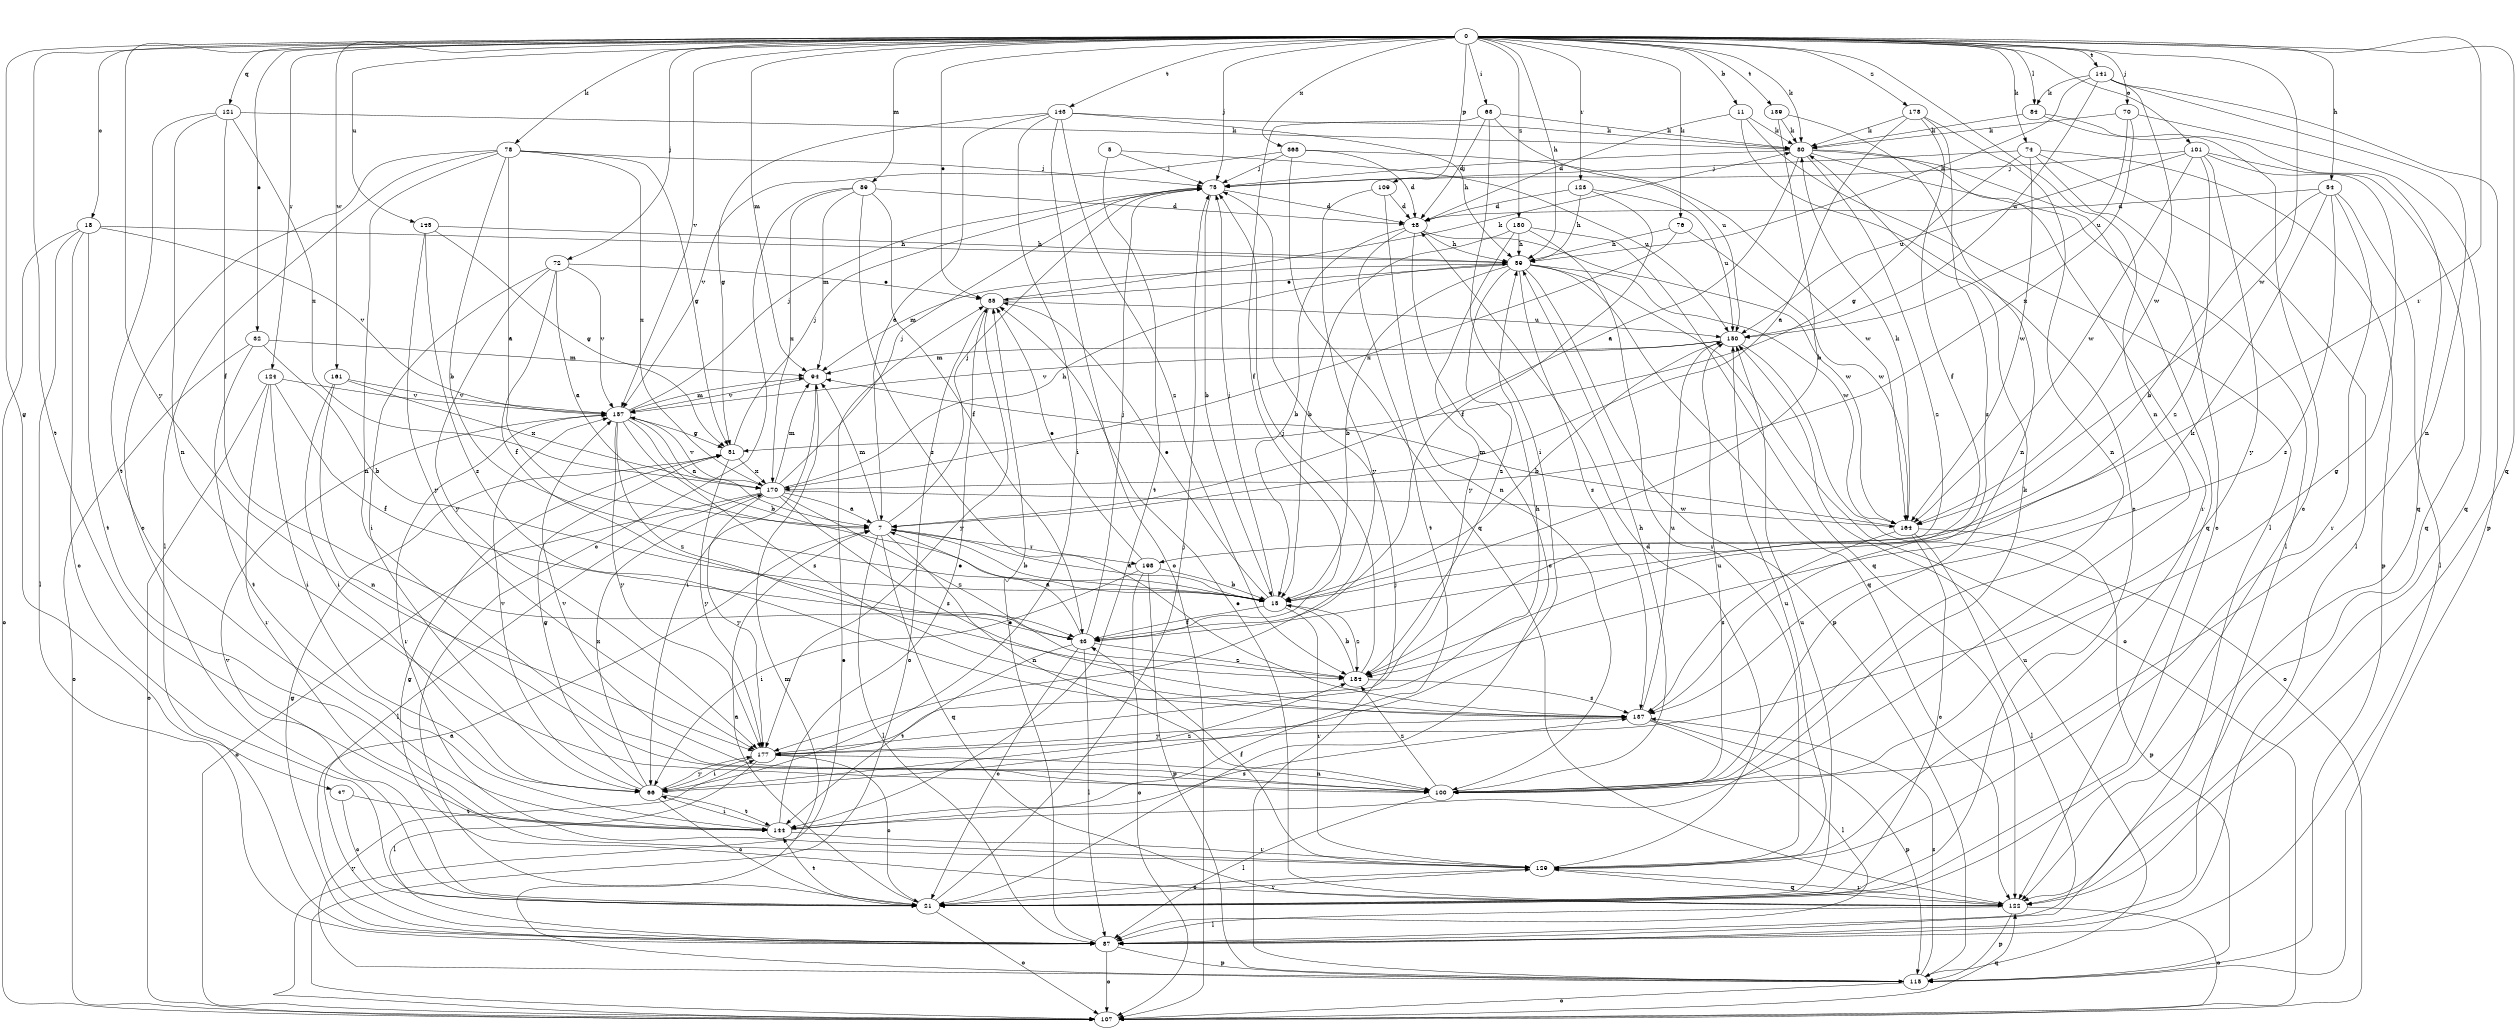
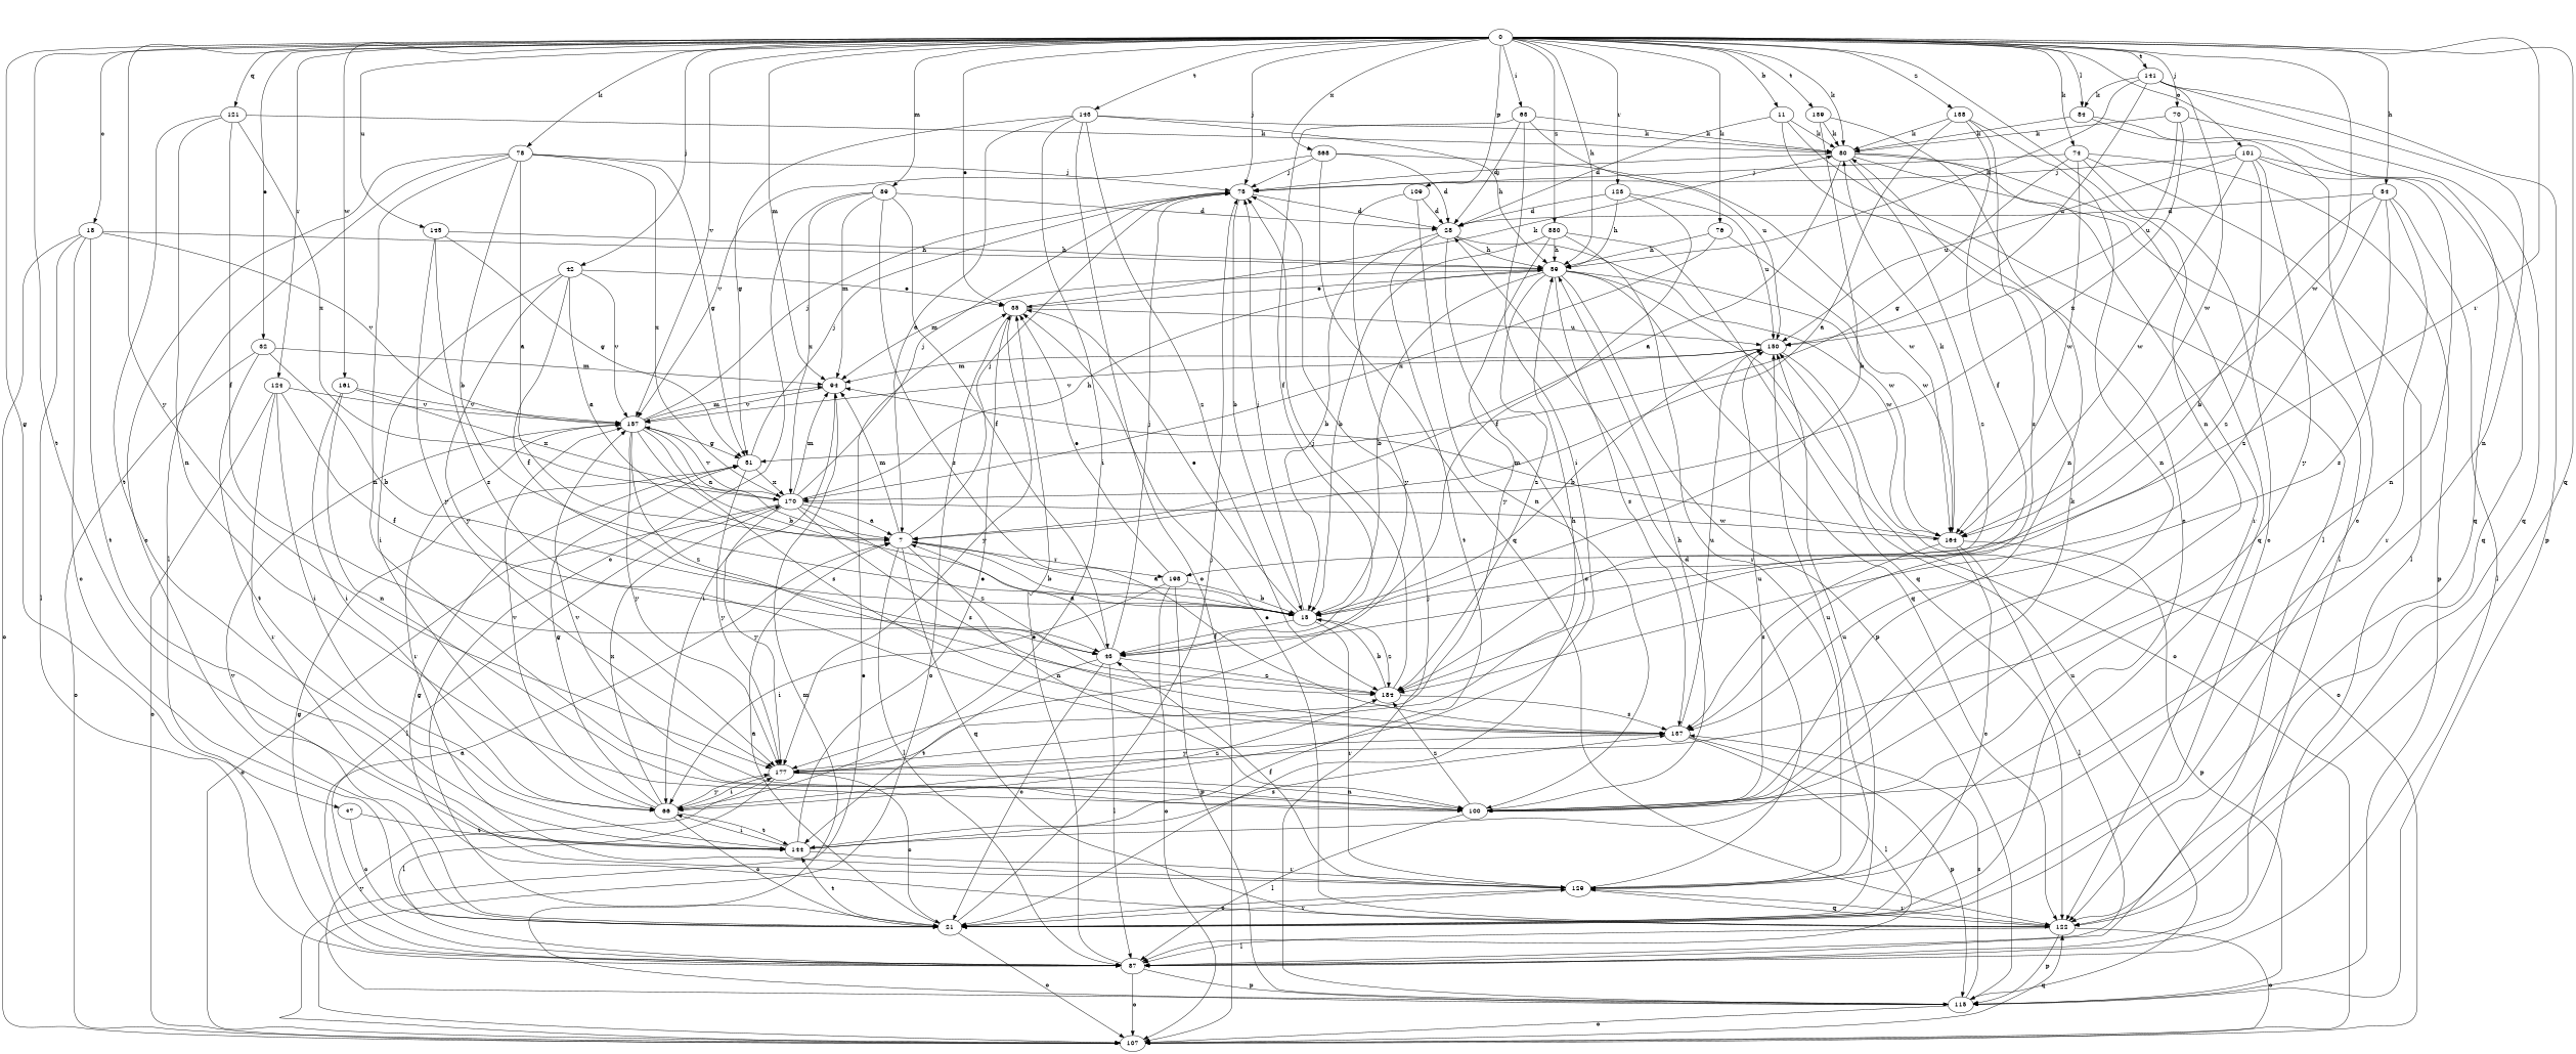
  strict digraph {
    0
    11
    18
    32
    35
    47
    54
    59
    63
    70
-   72
+   72 [label=42]
    n12 [label=75]
    74
    76
    78
    80
    84
    89
    94
    100
    101
    109
    121
    122
    123
    124
    n27 [label=198]
    139
    141
    143
    144
    145
    157
    161
    164
    n36 [label=368]
    177
-   178
-   180
+   178 [label=138]
+   180 [label=880]
    87
    21
-   28 [label=48]
+   28
    107
    15
    150
    129
    184
    137
    115
    43
    66
    170
    7
    51
-   5
    0 -> 11 [label=b]
    0 -> 18 [label=c]
    0 -> 32 [label=e]
    0 -> 35 [label=e]
    0 -> 47 [label=g]
    0 -> 54 [label=h]
    0 -> 59 [label=h]
    0 -> 63 [label=i]
    0 -> 70 [label=j]
    0 -> 72 [label=j]
    0 -> n12 [label=j]
    0 -> 74 [label=k]
    0 -> 76 [label=k]
    0 -> 78 [label=k]
    0 -> 80 [label=k]
    0 -> 84 [label=l]
    0 -> 89 [label=m]
    0 -> 94 [label=m]
    0 -> 100 [label=n]
    0 -> 101 [label=o]
    0 -> 109 [label=p]
    0 -> 121 [label=q]
    0 -> 122 [label=q]
    0 -> 123 [label=r]
    0 -> 124 [label=r]
    0 -> n27 [label=r]
    0 -> 139 [label=t]
    0 -> 141 [label=t]
    0 -> 143 [label=t]
    0 -> 144 [label=t]
    0 -> 145 [label=u]
    0 -> 157 [label=v]
    0 -> 161 [label=w]
    0 -> 164 [label=w]
    0 -> n36 [label=x]
    0 -> 177 [label=y]
    0 -> 178 [label=z]
    0 -> 180 [label=z]
    11 -> 80 [label=k]
    11 -> 87 [label=l]
    11 -> 21 [label=c]
    11 -> 28 [label=d]
    18 -> 59 [label=h]
    18 -> 144 [label=t]
    18 -> 157 [label=v]
    18 -> 87 [label=l]
    18 -> 21 [label=c]
    18 -> 107 [label=o]
    32 -> 94 [label=m]
    32 -> 144 [label=t]
    32 -> 107 [label=o]
    32 -> 15 [label=b]
    35 -> 80 [label=k]
    35 -> 177 [label=y]
    35 -> 107 [label=o]
    35 -> 150 [label=u]
    47 -> 144 [label=t]
    47 -> 21 [label=c]
    54 -> 87 [label=l]
    54 -> 28 [label=d]
    54 -> 15 [label=b]
    54 -> 129 [label=r]
-   54 -> 184 [label=k]
+   54 -> 184 [label=z]
    54 -> 137 [label=s]
    59 -> 35 [label=e]
    59 -> 94 [label=m]
    59 -> 122 [label=q]
    59 -> 164 [label=w]
    59 -> 107 [label=o]
    59 -> 15 [label=b]
    59 -> 184 [label=z]
    59 -> 137 [label=s]
    59 -> 115 [label=p]
    63 -> 80 [label=k]
    63 -> 28 [label=d]
    63 -> 150 [label=u]
    63 -> 43 [label=f]
    63 -> 66 [label=i]
    70 -> 80 [label=k]
    70 -> 122 [label=q]
    70 -> 150 [label=u]
    70 -> 170 [label=x]
    72 -> 35 [label=e]
    72 -> 157 [label=v]
    72 -> 177 [label=y]
    72 -> 43 [label=f]
    72 -> 66 [label=i]
    72 -> 7 [label=a]
    n12 -> 28 [label=d]
    n12 -> 15 [label=b]
    74 -> n12 [label=j]
    74 -> 164 [label=w]
    74 -> 87 [label=l]
    74 -> 21 [label=c]
    74 -> 115 [label=p]
    74 -> 51 [label=g]
    76 -> 59 [label=h]
    76 -> 164 [label=w]
    76 -> 170 [label=x]
    78 -> n12 [label=j]
    78 -> 100 [label=n]
    78 -> 87 [label=l]
    78 -> 21 [label=c]
    78 -> 15 [label=b]
    78 -> 170 [label=x]
    78 -> 7 [label=a]
    78 -> 51 [label=g]
    80 -> n12 [label=j]
    80 -> 122 [label=q]
    80 -> 87 [label=l]
    80 -> 129 [label=r]
    80 -> 184 [label=z]
    80 -> 7 [label=a]
    84 -> 80 [label=k]
    84 -> 122 [label=q]
    84 -> 21 [label=c]
    89 -> 94 [label=m]
    89 -> 21 [label=c]
    89 -> 28 [label=d]
    89 -> 137 [label=s]
    89 -> 43 [label=f]
    89 -> 170 [label=x]
    94 -> 157 [label=v]
    94 -> 66 [label=i]
    100 -> 59 [label=h]
    100 -> 157 [label=v]
    100 -> 87 [label=l]
    100 -> 150 [label=u]
    100 -> 184 [label=z]
    101 -> n12 [label=j]
-   101 -> 100 [label=g]
+   101 -> 100 [label=n]
    101 -> 122 [label=q]
    101 -> 164 [label=w]
    101 -> 177 [label=y]
    101 -> 150 [label=u]
    101 -> 184 [label=z]
    109 -> 100 [label=n]
    109 -> 177 [label=y]
    109 -> 28 [label=d]
    121 -> 80 [label=k]
    121 -> 100 [label=n]
    121 -> 144 [label=t]
    121 -> 43 [label=f]
    121 -> 170 [label=x]
    122 -> 35 [label=e]
    122 -> 87 [label=l]
    122 -> 107 [label=o]
    122 -> 129 [label=r]
    122 -> 115 [label=p]
    122 -> 51 [label=g]
    123 -> 59 [label=h]
    123 -> 28 [label=d]
    123 -> 150 [label=u]
    123 -> 43 [label=f]
    124 -> 157 [label=v]
    124 -> 107 [label=o]
    124 -> 129 [label=r]
    124 -> 43 [label=f]
    124 -> 66 [label=i]
    n27 -> 35 [label=e]
    n27 -> 107 [label=o]
    n27 -> 15 [label=b]
    n27 -> 115 [label=p]
    n27 -> 66 [label=i]
    139 -> 80 [label=k]
    139 -> 100 [label=n]
    139 -> 15 [label=b]
    141 -> 59 [label=h]
    141 -> 84 [label=k]
    141 -> 100 [label=n]
    141 -> 164 [label=w]
    141 -> 150 [label=u]
    141 -> 115 [label=p]
    143 -> 59 [label=h]
    143 -> 80 [label=k]
    143 -> 107 [label=o]
    143 -> 184 [label=z]
    143 -> 66 [label=i]
    143 -> 7 [label=a]
    143 -> 51 [label=g]
    144 -> 35 [label=e]
    144 -> 80 [label=k]
    144 -> 129 [label=r]
    144 -> 137 [label=s]
    144 -> 66 [label=i]
    145 -> 59 [label=h]
    145 -> 177 [label=y]
    145 -> 137 [label=s]
    145 -> 51 [label=g]
    157 -> n12 [label=j]
    157 -> 94 [label=m]
    157 -> 177 [label=y]
    157 -> 15 [label=b]
    157 -> 129 [label=r]
    157 -> 184 [label=z]
    157 -> 137 [label=s]
    157 -> 7 [label=a]
    157 -> 51 [label=g]
    161 -> 100 [label=n]
    161 -> 157 [label=v]
    161 -> 66 [label=i]
    161 -> 170 [label=x]
    164 -> 80 [label=k]
    164 -> 94 [label=m]
    164 -> 87 [label=l]
    164 -> 21 [label=c]
    164 -> 137 [label=s]
    164 -> 115 [label=p]
    n36 -> n12 [label=j]
    n36 -> 122 [label=q]
    n36 -> 157 [label=v]
    n36 -> 164 [label=w]
    n36 -> 28 [label=d]
    177 -> 59 [label=h]
    177 -> 100 [label=n]
    177 -> 87 [label=l]
    177 -> 21 [label=c]
    177 -> 66 [label=i]
    178 -> 80 [label=k]
    178 -> 100 [label=n]
    178 -> 137 [label=s]
    178 -> 43 [label=f]
    178 -> 7 [label=a]
    180 -> 59 [label=h]
    180 -> 122 [label=q]
    180 -> 177 [label=y]
    180 -> 15 [label=b]
    180 -> 129 [label=r]
    87 -> 35 [label=e]
    87 -> 107 [label=o]
    87 -> 115 [label=p]
    87 -> 7 [label=a]
    87 -> 51 [label=g]
    21 -> n12 [label=j]
    21 -> 144 [label=t]
    21 -> 157 [label=v]
    21 -> 107 [label=o]
    21 -> 150 [label=u]
    21 -> 129 [label=r]
    21 -> 7 [label=a]
    28 -> 59 [label=h]
    28 -> 144 [label=t]
    28 -> 164 [label=w]
    28 -> 21 [label=c]
    28 -> 15 [label=b]
    107 -> 35 [label=e]
    107 -> 122 [label=q]
    15 -> 35 [label=e]
    15 -> n12 [label=j]
    15 -> 129 [label=r]
    15 -> 184 [label=z]
    15 -> 43 [label=f]
    15 -> 7 [label=a]
    150 -> 94 [label=m]
    150 -> 157 [label=v]
    150 -> 107 [label=o]
    150 -> 15 [label=b]
    129 -> 122 [label=q]
    129 -> 21 [label=c]
    129 -> 28 [label=d]
    129 -> 150 [label=u]
    129 -> 43 [label=f]
    184 -> n12 [label=j]
    184 -> 15 [label=b]
    184 -> 137 [label=s]
    137 -> 177 [label=y]
    137 -> 87 [label=l]
    137 -> 150 [label=u]
    137 -> 115 [label=p]
    115 -> n12 [label=j]
    115 -> 94 [label=m]
    115 -> 177 [label=y]
    115 -> 107 [label=o]
    115 -> 150 [label=u]
    115 -> 137 [label=s]
    43 -> n12 [label=j]
    43 -> 144 [label=t]
    43 -> 87 [label=l]
    43 -> 21 [label=c]
    43 -> 184 [label=z]
    43 -> 7 [label=a]
    66 -> 144 [label=t]
    66 -> 157 [label=v]
    66 -> 177 [label=y]
    66 -> 21 [label=c]
    66 -> 184 [label=z]
    66 -> 170 [label=x]
    66 -> 51 [label=g]
    170 -> 59 [label=h]
    170 -> n12 [label=j]
    170 -> 94 [label=m]
    170 -> 157 [label=v]
    170 -> 164 [label=w]
    170 -> 177 [label=y]
    170 -> 87 [label=l]
    170 -> 107 [label=o]
    170 -> 184 [label=z]
    170 -> 137 [label=s]
    170 -> 7 [label=a]
    7 -> n12 [label=j]
    7 -> 94 [label=m]
    7 -> 100 [label=n]
    7 -> 122 [label=q]
    7 -> n27 [label=r]
    7 -> 87 [label=l]
    7 -> 15 [label=b]
    51 -> n12 [label=j]
    51 -> 177 [label=y]
    51 -> 170 [label=x]
-   5 -> n12 [label=j]
-   5 -> 144 [label=t]
-   5 -> 150 [label=u]
  }
